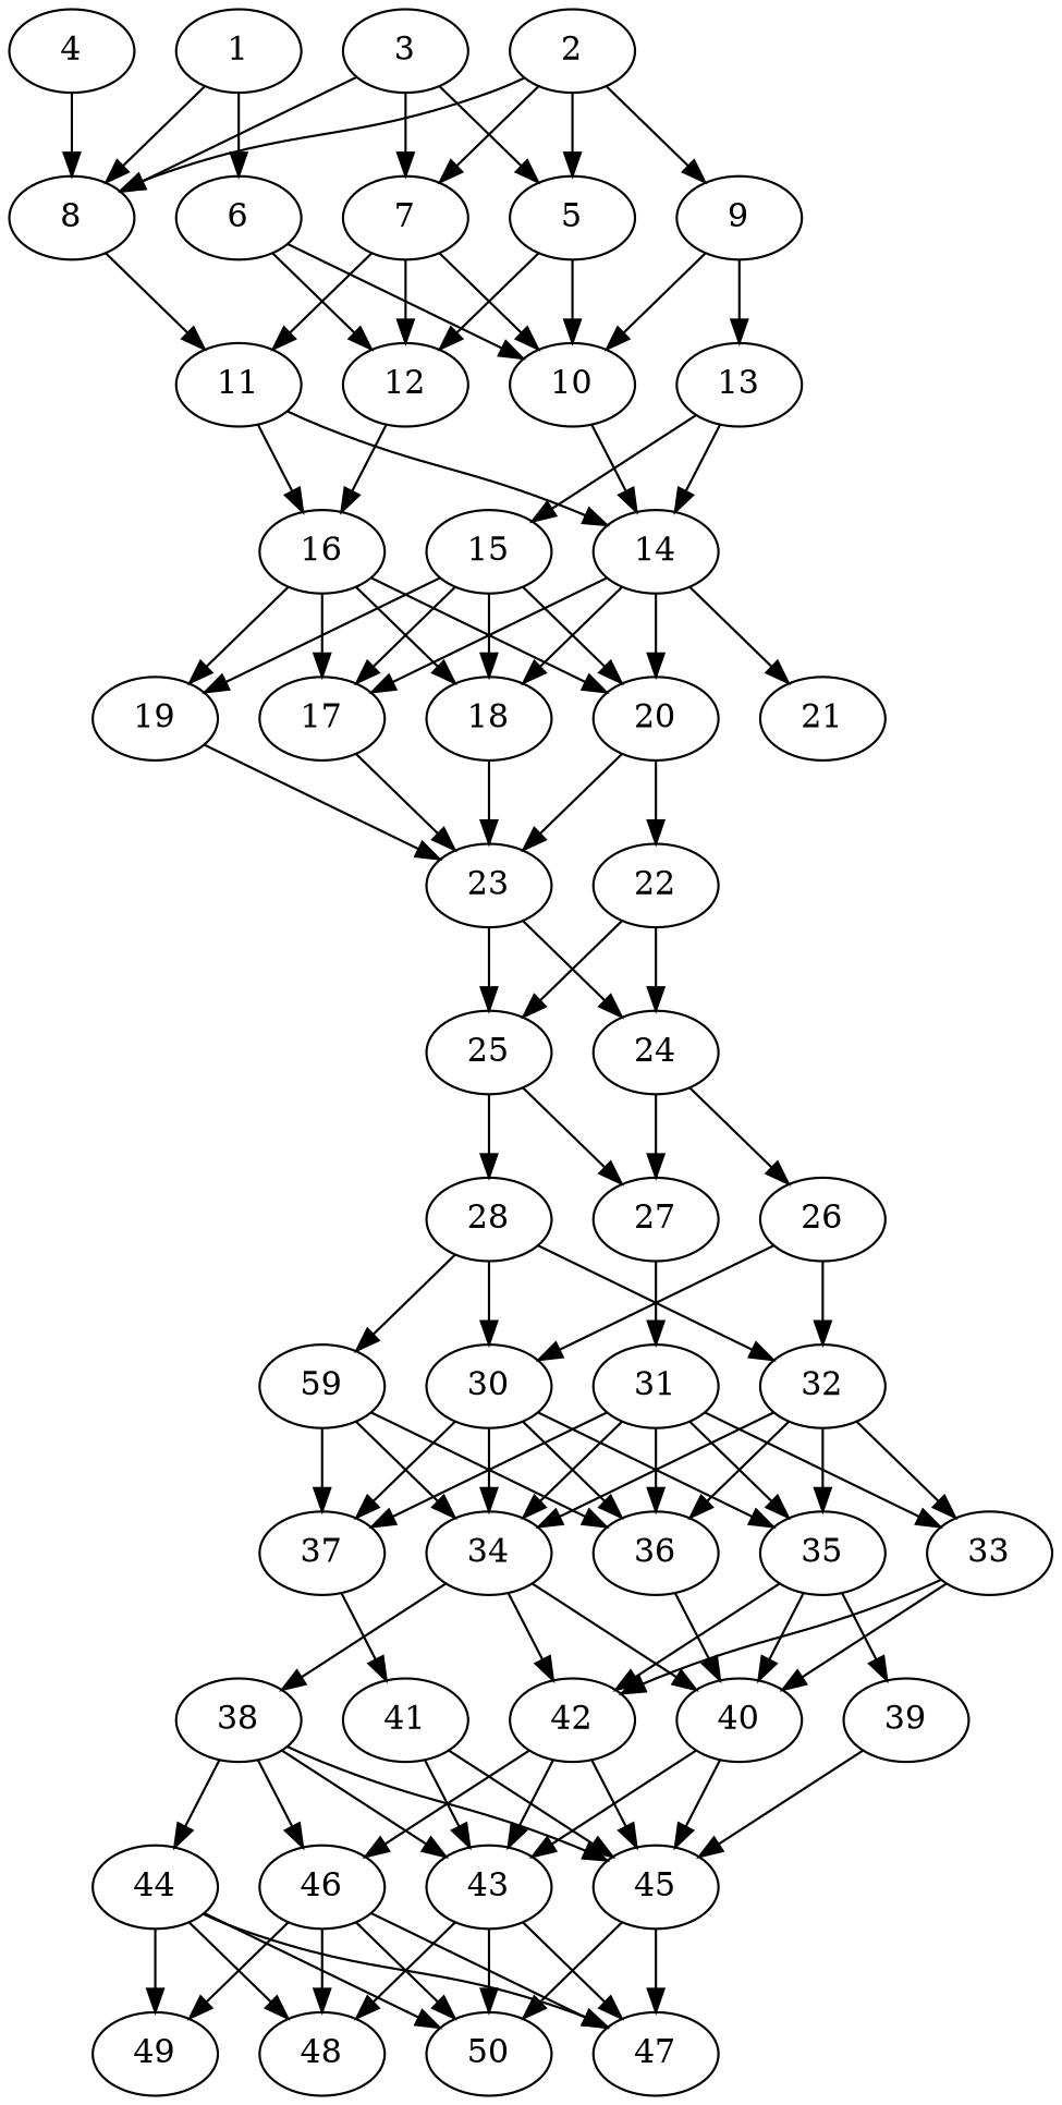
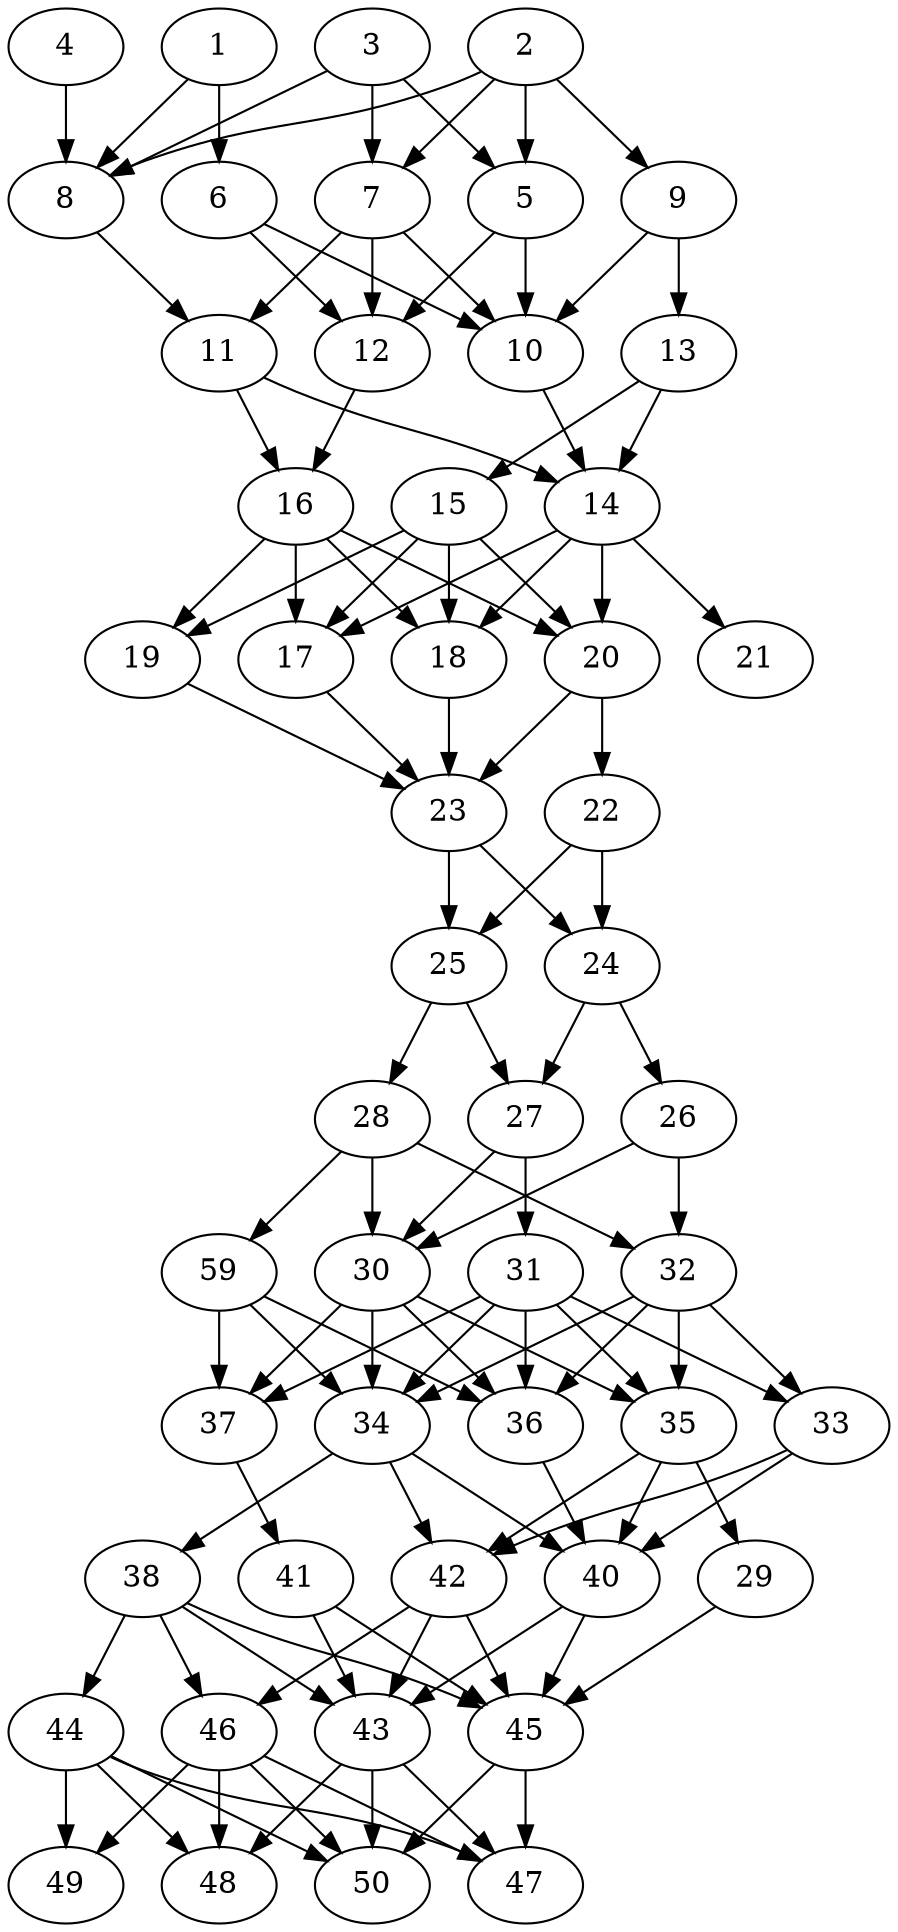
  digraph {
    node [alpha=0.01]
    1 [alpha=0.04 expect_size=33032192]
    6 [alpha=0.05 expect_size=48579584]
    8 [expect_size=50188288]
    10 [alpha=0.06 expect_size=46899200]
    12 [alpha=0.09 expect_size=43896832]
    11 [alpha=0.11 expect_size=33628160]
    14 [alpha=0.05 expect_size=17049600]
    16 [alpha=0.02 expect_size=40151040]
    2 [alpha=0.18 expect_size=25713664]
    5 [expect_size=39877632]
    7 [alpha=0.20 expect_size=35742720]
    9 [alpha=0.11 expect_size=51531776]
    13 [alpha=0.02 expect_size=39472128]
    15 [alpha=0.07 expect_size=37286912]
    3 [alpha=0.10 expect_size=50140160]
    4 [alpha=0.09 expect_size=5818368]
    17 [alpha=0.16 expect_size=5435392]
    18 [alpha=0.10 expect_size=51747840]
    20 [alpha=0.08 expect_size=33894400]
    21 [alpha=0.19 expect_size=48436224]
    19 [alpha=0.09 expect_size=7293952]
    23 [alpha=0.17 expect_size=49187840]
    22 [alpha=0.19 expect_size=27792384]
    24 [alpha=0.16 expect_size=5850112]
    25 [alpha=0.09 expect_size=17515520]
    26 [expect_size=35068928]
    27 [alpha=0.06 expect_size=40505344]
    28 [alpha=0.10 expect_size=31836160]
    30 [alpha=0.14 expect_size=28720128]
    32 [alpha=0.17 expect_size=45776896]
    31 [alpha=0.07 expect_size=48070656]
    n32 [alpha=0.13 expect_size=7120896 label=59]
    34 [alpha=0.10 expect_size=35382272]
    36 [alpha=0.10 expect_size=47506432]
    37 [alpha=0.07 expect_size=50158592]
    35 [alpha=0.12 expect_size=25569280]
    33 [expect_size=42309632]
    40 [alpha=0.13 expect_size=23421952]
    42 [alpha=0.19 expect_size=26930176]
    38 [alpha=0.04 expect_size=16840704]
    41 [expect_size=9708544]
-   39 [alpha=0.02 expect_size=39685120]
+   39 [alpha=0.02 expect_size=39685120 label=29]
    45 [alpha=0.15 expect_size=44401664]
    43 [alpha=0.16 expect_size=19369984]
    46 [alpha=0.10 expect_size=26474496]
    44 [alpha=0.13 expect_size=21258240]
    47 [alpha=0.20 expect_size=49569792]
    50 [alpha=0.14 expect_size=35859456]
    48 [expect_size=19508224]
    49 [alpha=0.02 expect_size=29983744]
    1 -> 6
    1 -> 8
    6 -> 10
    6 -> 12
    8 -> 11
    10 -> 14
    12 -> 16
    11 -> 14
    11 -> 16
    14 -> 17
    14 -> 18
    14 -> 20
    14 -> 21
    16 -> 17
    16 -> 18
    16 -> 20
    16 -> 19
    2 -> 8
    2 -> 5
    2 -> 7
    2 -> 9
    5 -> 10
    5 -> 12
    7 -> 10
    7 -> 12
    7 -> 11
    9 -> 10
    9 -> 13
    13 -> 14
    13 -> 15
    15 -> 17
    15 -> 18
    15 -> 20
    15 -> 19
    3 -> 8
    3 -> 5
    3 -> 7
    4 -> 8
    17 -> 23
    18 -> 23
    20 -> 23
    20 -> 22
    19 -> 23
    23 -> 24
    23 -> 25
    22 -> 24
    22 -> 25
    24 -> 26
    24 -> 27
    25 -> 27
    25 -> 28
    26 -> 30
    26 -> 32
+   27 -> 30
    27 -> 31
    28 -> 30
    28 -> 32
    28 -> n32
    30 -> 34
    30 -> 36
    30 -> 37
    30 -> 35
    32 -> 34
    32 -> 36
    32 -> 35
    32 -> 33
    31 -> 34
    31 -> 36
    31 -> 37
    31 -> 35
    31 -> 33
    n32 -> 34
    n32 -> 36
    n32 -> 37
    34 -> 40
    34 -> 42
    34 -> 38
    36 -> 40
    37 -> 41
    35 -> 40
    35 -> 42
    35 -> 39
    33 -> 40
    33 -> 42
    40 -> 45
    40 -> 43
    42 -> 45
    42 -> 43
    42 -> 46
    38 -> 45
    38 -> 43
    38 -> 46
    38 -> 44
    41 -> 45
    41 -> 43
    39 -> 45
    45 -> 47
    45 -> 50
    43 -> 47
    43 -> 50
    43 -> 48
    46 -> 47
    46 -> 50
    46 -> 48
    46 -> 49
    44 -> 47
    44 -> 50
    44 -> 48
    44 -> 49
  }
